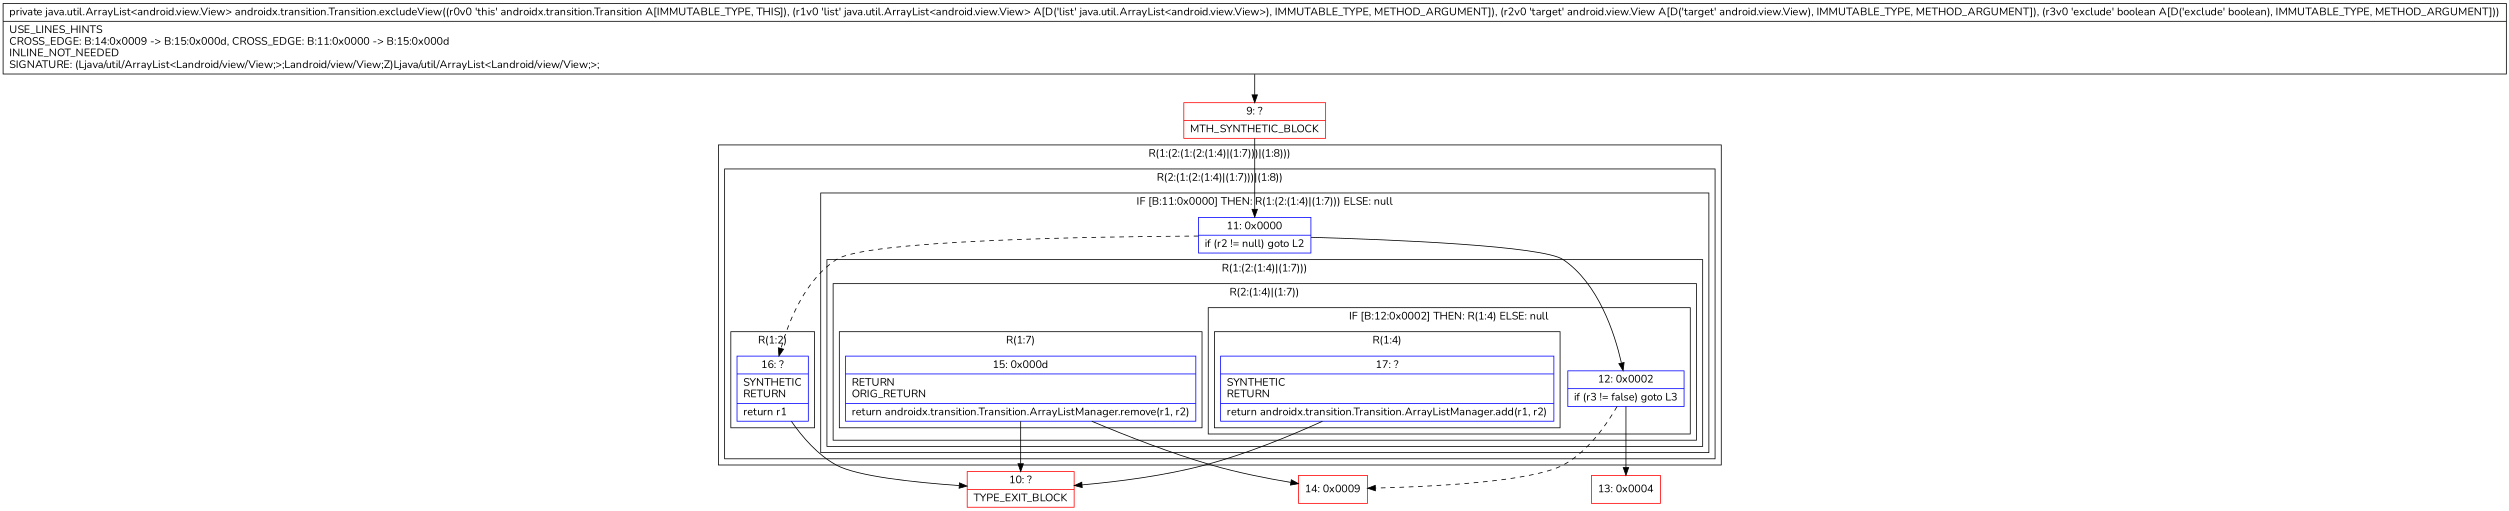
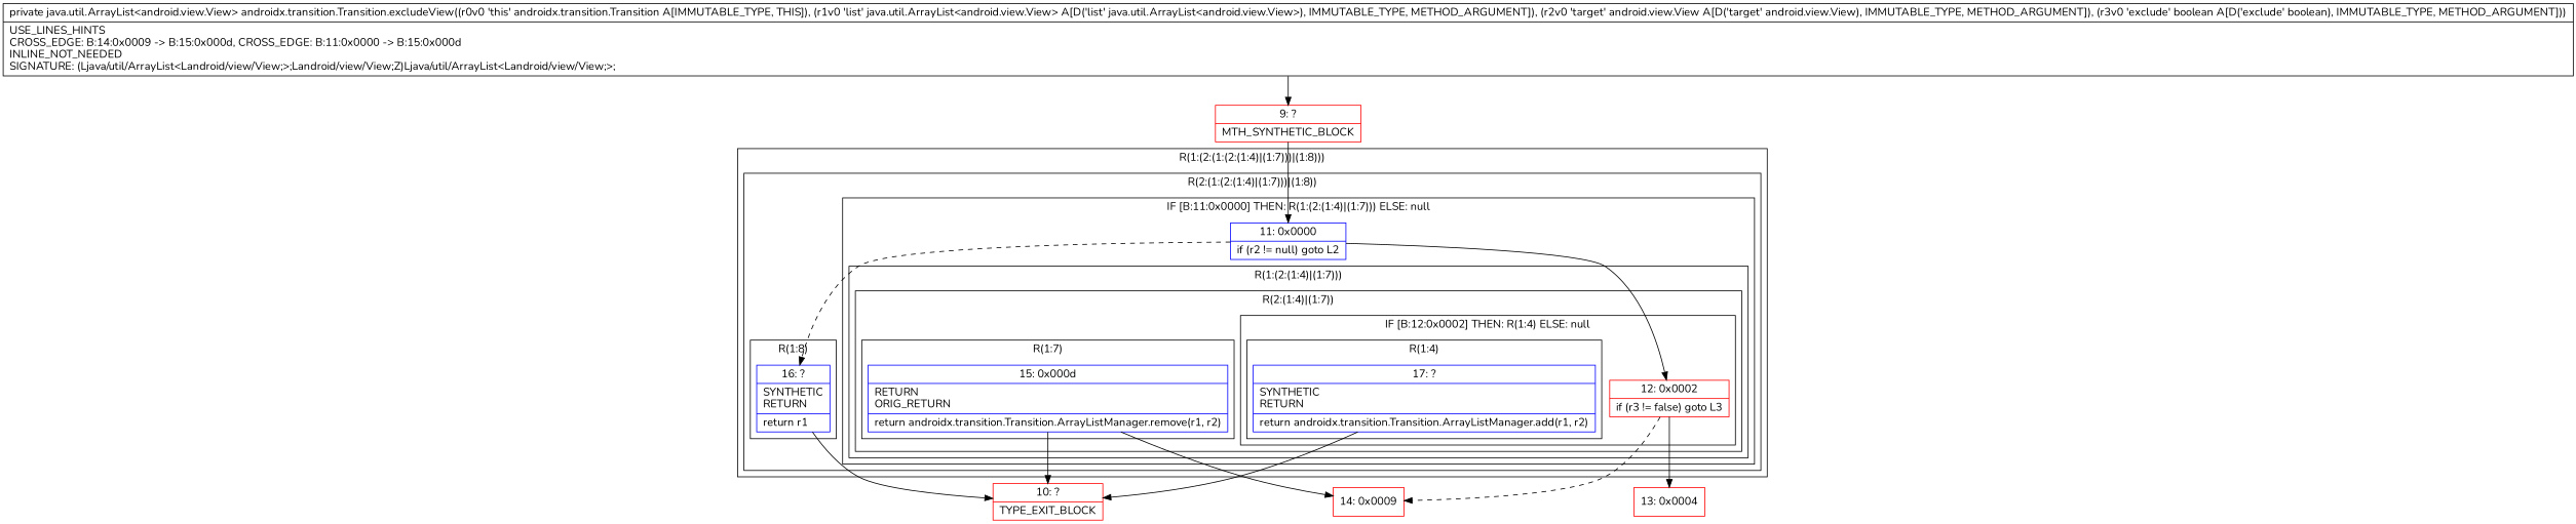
  digraph {
    fontname=Nunito
    node [color=blue fontname=Nunito shape=record]
    edge [fontname=Nunito]
    n1 [label="{17\:\ ?|SYNTHETIC\lRETURN\l|return androidx.transition.Transition.ArrayListManager.add(r1, r2)\l}"]
-   n2 [label="{12\:\ 0x0002|if (r3 != false) goto L3\l}"]
+   n2 [color=red label="{12\:\ 0x0002|if (r3 != false) goto L3\l}"]
    n3 [label="{15\:\ 0x000d|RETURN\lORIG_RETURN\l|return androidx.transition.Transition.ArrayListManager.remove(r1, r2)\l}"]
    n4 [label="{11\:\ 0x0000|if (r2 != null) goto L2\l}"]
    n5 [label="{16\:\ ?|SYNTHETIC\lRETURN\l|return r1\l}"]
    n6 [color=red label="{10\:\ ?|TYPE_EXIT_BLOCK\l}"]
    n7 [color=red label="{13\:\ 0x0004}"]
    n8 [color=red label="{14\:\ 0x0009}"]
    n9 [color=red label="{9\:\ ?|MTH_SYNTHETIC_BLOCK\l}"]
    n10 [label="{private java.util.ArrayList\<android.view.View\> androidx.transition.Transition.excludeView((r0v0 'this' androidx.transition.Transition A[IMMUTABLE_TYPE, THIS]), (r1v0 'list' java.util.ArrayList\<android.view.View\> A[D('list' java.util.ArrayList\<android.view.View\>), IMMUTABLE_TYPE, METHOD_ARGUMENT]), (r2v0 'target' android.view.View A[D('target' android.view.View), IMMUTABLE_TYPE, METHOD_ARGUMENT]), (r3v0 'exclude' boolean A[D('exclude' boolean), IMMUTABLE_TYPE, METHOD_ARGUMENT]))  | USE_LINES_HINTS\lCROSS_EDGE: B:14:0x0009 \-\> B:15:0x000d, CROSS_EDGE: B:11:0x0000 \-\> B:15:0x000d\lINLINE_NOT_NEEDED\lSIGNATURE: (Ljava\/util\/ArrayList\<Landroid\/view\/View;\>;Landroid\/view\/View;Z)Ljava\/util\/ArrayList\<Landroid\/view\/View;\>;\l}" color=""]
    subgraph cluster_1 {
      label="R(1:(2:(1:(2:(1:4)|(1:7)))|(1:8)))"
      subgraph cluster_2 {
        label="R(2:(1:(2:(1:4)|(1:7)))|(1:8))"
        subgraph cluster_3 {
          label="IF [B:11:0x0000] THEN: R(1:(2:(1:4)|(1:7))) ELSE: null"
          n4
          subgraph cluster_4 {
            label="R(1:(2:(1:4)|(1:7)))"
            subgraph cluster_5 {
              label="R(2:(1:4)|(1:7))"
              subgraph cluster_6 {
                label="IF [B:12:0x0002] THEN: R(1:4) ELSE: null"
                n2
                subgraph cluster_7 {
                  label="R(1:4)"
                  n1
                }
              }
              subgraph cluster_8 {
                label="R(1:7)"
                n3
              }
            }
          }
        }
        subgraph cluster_9 {
-         label="R(1:2)"
+         label="R(1:8)"
          n5
        }
      }
    }
    n1 -> n6
    n2 -> n7
    n2 -> n8 [style=dashed]
    n3 -> n6
    n3 -> n8
    n4 -> n2
    n4 -> n5 [style=dashed]
    n5 -> n6
    n9 -> n4
    n10 -> n9
  }
